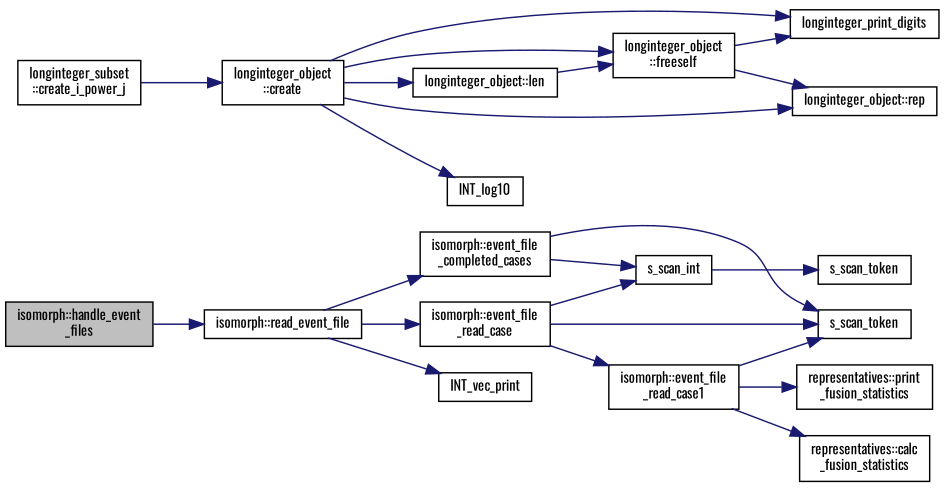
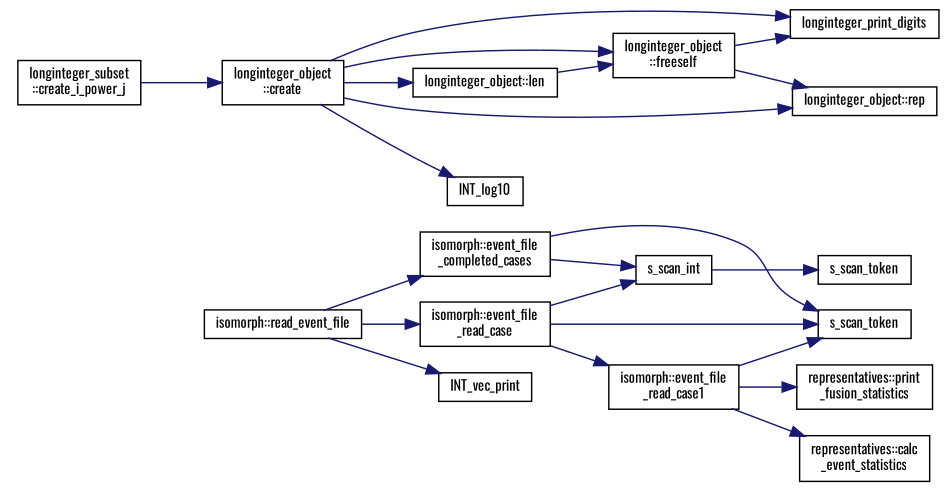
  digraph {
    fontname=Oswald
    rankdir=LR
    node [color=black fillcolor=white fontname=Oswald fontsize=10 shape=record style=filled]
    edge [color=midnightblue fontname=Oswald fontsize=10 labelfontname=Helvetica labelfontsize=10 style=solid]
-   n1 [fillcolor=grey75 fontcolor=black height=0.2 label="isomorph::handle_event\l_files" width=0.4]
    n2 [height=0.2 label="isomorph::read_event_file" width=0.4]
    n3 [height=0.2 label="isomorph::event_file\l_completed_cases" width=0.4]
    n4 [height=0.2 label=INT_vec_print width=0.4]
    n5 [height=0.2 label="isomorph::event_file\l_read_case" width=0.4]
    n6 [height=0.2 label=s_scan_token width=0.4]
    n7 [height=0.2 label=s_scan_int width=0.4]
    n8 [height=0.2 label="isomorph::event_file\l_read_case1" width=0.4]
    n9 [height=0.2 label=s_scan_token width=0.4]
-   n10 [height=0.2 label="representatives::calc\l_fusion_statistics" width=0.4]
+   n10 [height=0.2 label="representatives::calc\l_event_statistics" width=0.4]
    n11 [height=0.2 label="representatives::print\l_fusion_statistics" width=0.4]
    n12 [height=0.2 label="longinteger_object\l::create" width=0.4]
    n13 [height=0.2 label="longinteger_object\l::freeself" width=0.4]
    n14 [height=0.2 label=longinteger_print_digits width=0.4]
    n15 [height=0.2 label="longinteger_object::rep" width=0.4]
    n16 [height=0.2 label="longinteger_object::len" width=0.4]
    n17 [height=0.2 label=INT_log10 width=0.4]
    n18 [height=0.2 label="longinteger_subset\l::create_i_power_j" width=0.4]
-   n1 -> n2
    n2 -> n3
    n2 -> n4
    n2 -> n5
    n3 -> n6
    n3 -> n7
    n5 -> n6
    n5 -> n7
    n5 -> n8
    n7 -> n9
    n8 -> n6
    n8 -> n10
    n8 -> n11
    n12 -> n13
    n12 -> n14
    n12 -> n15
    n12 -> n16
    n12 -> n17
    n13 -> n14
    n13 -> n15
    n16 -> n13
    n18 -> n12
  }
